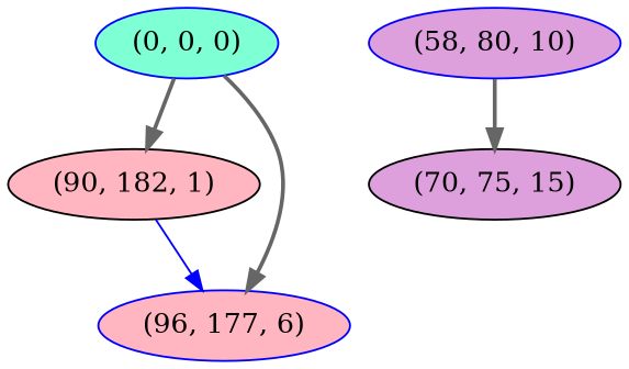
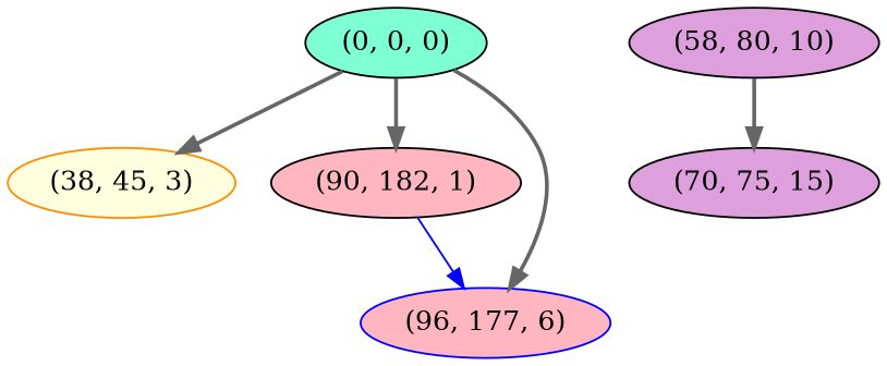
  digraph {
    node [color=black fillcolor=lightpink style=filled]
    edge [color=gray40 style=bold]
-   "(0, 0, 0)" [color=blue fillcolor=aquamarine]
+   "(0, 0, 0)" [fillcolor=aquamarine]
+   "(38, 45, 3)" [color=darkorange fillcolor=lightyellow]
    "(90, 182, 1)"
    "(96, 177, 6)" [color=blue]
-   "(58, 80, 10)" [color=blue fillcolor=plum]
+   "(58, 80, 10)" [fillcolor=plum]
    "(70, 75, 15)" [fillcolor=plum]
+   "(0, 0, 0)" -> "(38, 45, 3)"
    "(0, 0, 0)" -> "(90, 182, 1)"
    "(0, 0, 0)" -> "(96, 177, 6)"
    "(90, 182, 1)" -> "(96, 177, 6)" [color=blue style=solid]
    "(58, 80, 10)" -> "(70, 75, 15)"
  }
